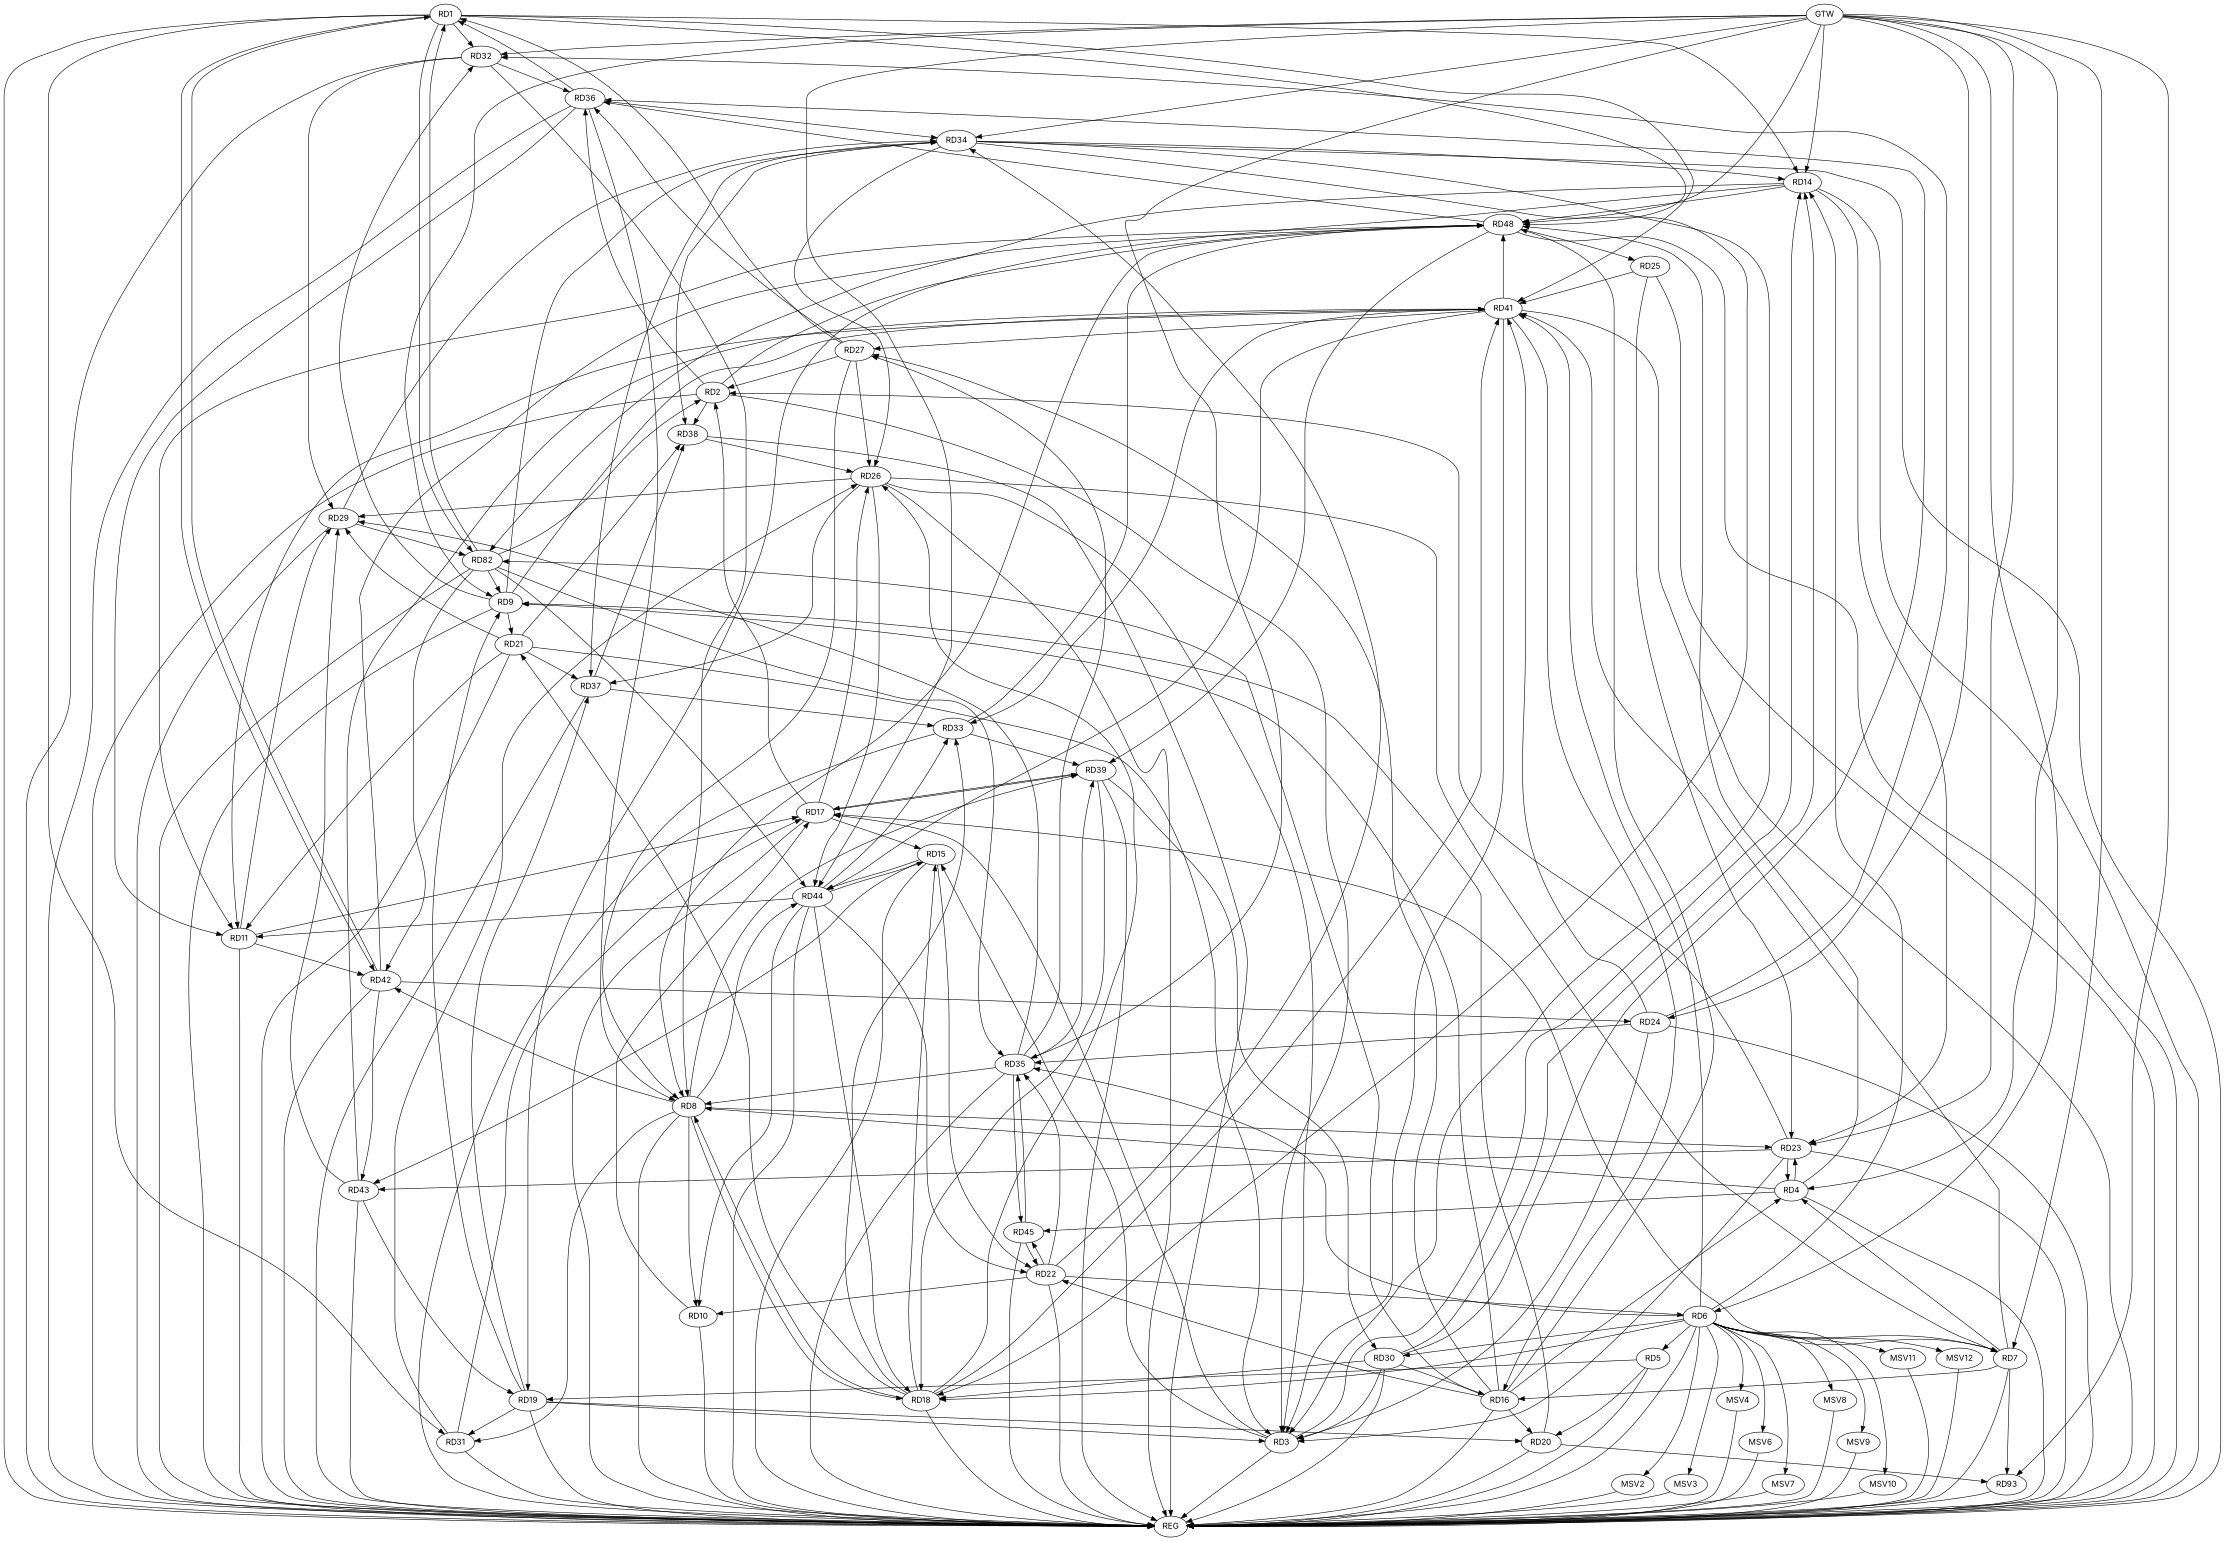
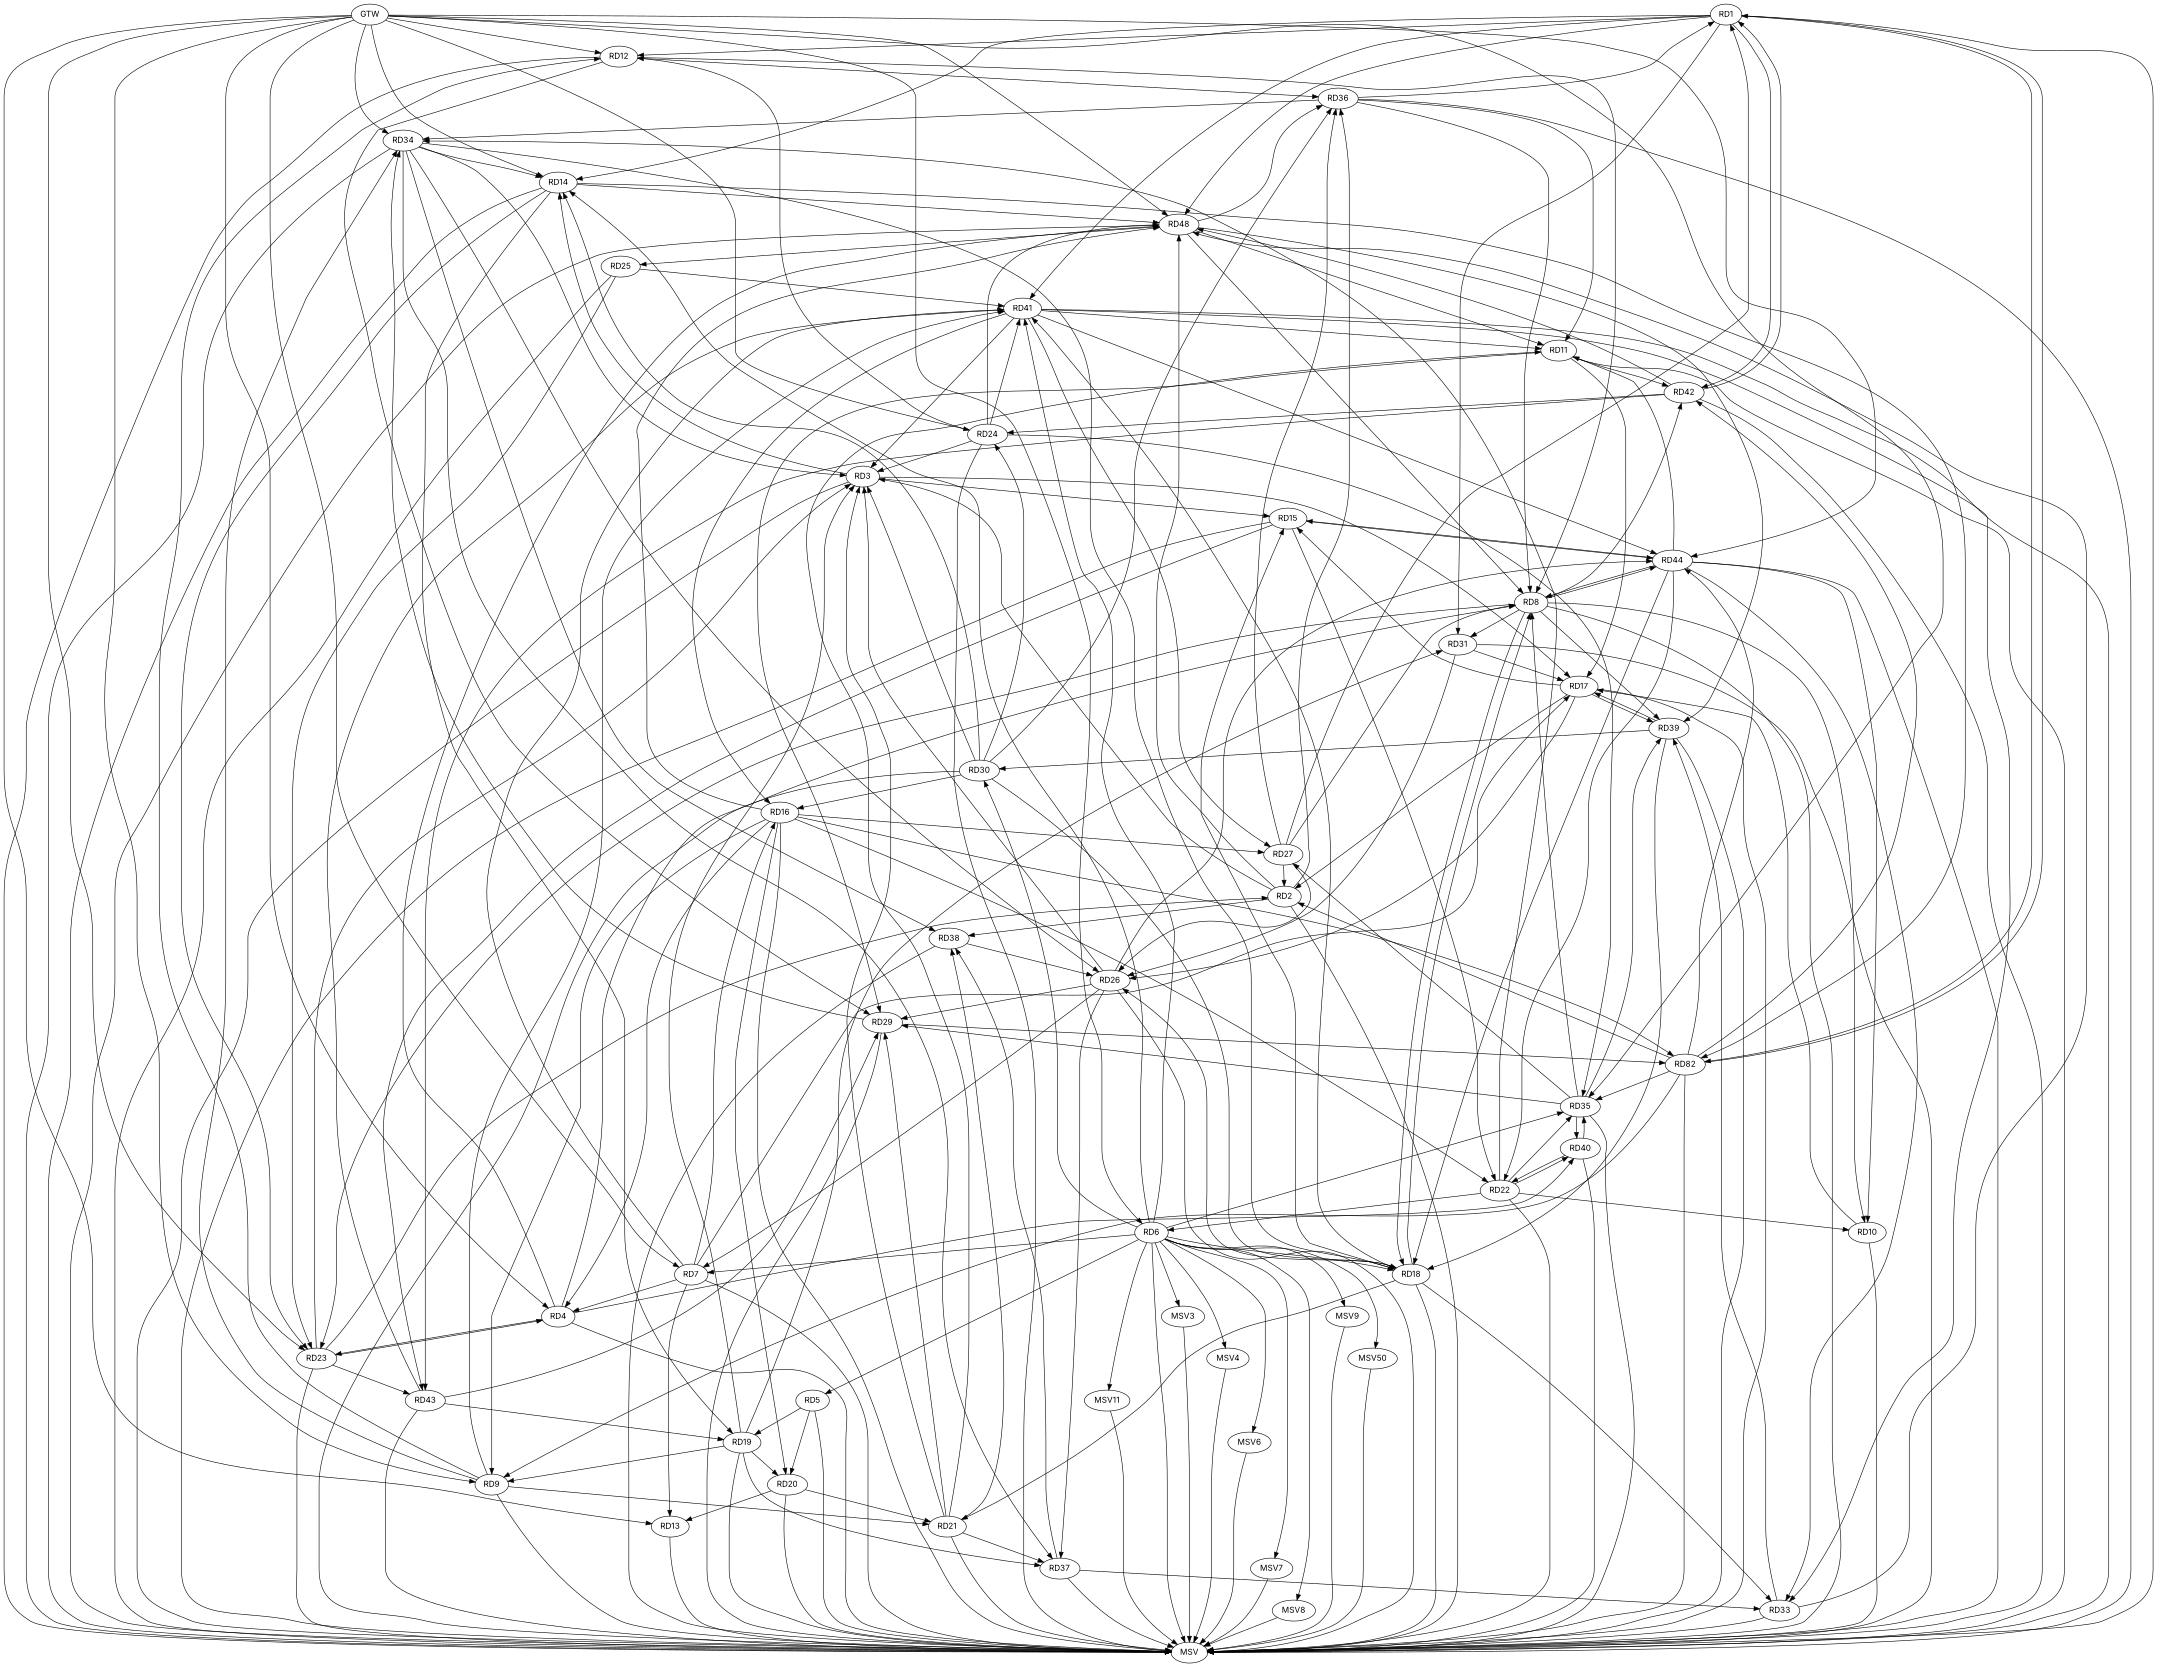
  strict digraph {
    fontname=Inter
    node [fontname=Inter]
    edge [fontname=Inter]
    n1 [label=RD1]
-   n2 [label=RD32]
+   n2 [label=RD12]
    n3 [label=RD14]
    n4 [label=RD48]
    n5 [label=RD31]
    n6 [label=RD82]
    n7 [label=RD42]
-   n8 [label=REG]
+   n8 [label=MSV]
    n9 [label=RD41]
    n10 [label=RD36]
    n11 [label=RD8]
    n12 [label=RD29]
    n13 [label=RD23]
    n14 [label=RD19]
    n15 [label=RD39]
    n16 [label=RD11]
    n17 [label=RD25]
    n18 [label=RD17]
    n19 [label=RD26]
    n20 [label=RD2]
    n21 [label=RD35]
    n22 [label=RD44]
    n23 [label=RD9]
    n24 [label=RD43]
    n25 [label=RD24]
    n26 [label=RD3]
    n27 [label=RD38]
    n28 [label=RD15]
    n29 [label=RD34]
    n30 [label=RD22]
    n31 [label=RD4]
-   n32 [label=RD45]
+   n32 [label=RD40]
    n33 [label=RD10]
    n34 [label=RD18]
    n35 [label=RD5]
    n36 [label=RD20]
-   n37 [label=RD93]
+   n37 [label=RD13]
    n38 [label=RD6]
    n39 [label=RD7]
    n40 [label=RD30]
-   n41 [label=MSV2]
    n42 [label=MSV3]
    n43 [label=MSV4]
    n44 [label=MSV6]
    n45 [label=MSV7]
    n46 [label=MSV8]
    n47 [label=MSV9]
-   n48 [label=MSV10]
+   n48 [label=MSV50]
    n49 [label=MSV11]
-   n50 [label=MSV12]
    n51 [label=RD16]
    n52 [label=RD21]
    n53 [label=RD33]
    n54 [label=RD27]
    n55 [label=RD37]
    n56 [label=GTW]
    n1 -> n2
    n1 -> n3
    n1 -> n4
    n1 -> n5
    n1 -> n6
    n1 -> n7
    n1 -> n8
    n1 -> n9
    n2 -> n8
    n2 -> n10
    n2 -> n11
    n2 -> n12
    n3 -> n4
    n3 -> n6
    n3 -> n8
    n3 -> n13
    n3 -> n14
    n4 -> n8
    n4 -> n10
    n4 -> n11
    n4 -> n15
    n4 -> n16
    n4 -> n17
    n5 -> n8
    n5 -> n18
    n5 -> n19
    n6 -> n1
    n6 -> n7
    n6 -> n8
    n6 -> n20
    n6 -> n21
    n6 -> n22
    n6 -> n23
    n7 -> n1
    n7 -> n4
    n7 -> n8
    n7 -> n24
    n7 -> n25
    n9 -> n8
    n9 -> n16
    n9 -> n22
    n9 -> n26
    n9 -> n51
    n9 -> n53
    n9 -> n54
    n10 -> n1
    n10 -> n8
    n10 -> n11
    n10 -> n16
    n10 -> n29
    n11 -> n5
    n11 -> n7
    n11 -> n8
    n11 -> n13
    n11 -> n15
    n11 -> n22
    n11 -> n33
    n11 -> n34
    n12 -> n6
    n12 -> n8
    n12 -> n29
    n13 -> n8
    n13 -> n20
    n13 -> n24
    n13 -> n26
    n13 -> n31
    n14 -> n5
    n14 -> n8
    n14 -> n23
    n14 -> n26
    n14 -> n36
    n14 -> n55
    n15 -> n8
    n15 -> n18
    n15 -> n34
    n15 -> n40
    n16 -> n7
    n16 -> n8
    n16 -> n12
    n16 -> n18
    n17 -> n8
    n17 -> n9
    n17 -> n13
    n18 -> n8
    n18 -> n15
    n18 -> n19
    n18 -> n20
    n18 -> n28
    n19 -> n8
    n19 -> n12
    n19 -> n22
    n19 -> n26
    n19 -> n39
    n19 -> n55
    n20 -> n4
    n20 -> n8
    n20 -> n10
    n20 -> n26
    n20 -> n27
    n21 -> n8
    n21 -> n11
    n21 -> n12
    n21 -> n15
    n21 -> n32
    n21 -> n54
    n22 -> n8
+   n22 -> n11
    n22 -> n16
    n22 -> n28
    n22 -> n30
    n22 -> n33
    n22 -> n34
    n22 -> n53
    n23 -> n2
    n23 -> n8
    n23 -> n9
    n23 -> n29
    n23 -> n52
    n24 -> n8
    n24 -> n9
    n24 -> n12
    n24 -> n14
    n25 -> n2
-   n9 -> n4
+   n25 -> n4
    n25 -> n8
    n25 -> n9
    n25 -> n21
    n25 -> n26
    n26 -> n3
    n26 -> n8
    n26 -> n18
    n26 -> n28
    n27 -> n8
    n27 -> n19
    n28 -> n8
    n28 -> n22
    n28 -> n24
    n28 -> n30
    n29 -> n3
    n29 -> n8
    n29 -> n19
    n29 -> n26
    n29 -> n27
    n29 -> n34
    n29 -> n55
    n30 -> n8
    n30 -> n21
    n30 -> n29
    n30 -> n32
    n30 -> n33
    n30 -> n38
    n31 -> n4
    n31 -> n8
    n31 -> n11
    n31 -> n13
    n31 -> n32
    n32 -> n8
    n32 -> n21
    n32 -> n30
    n33 -> n8
    n33 -> n18
    n34 -> n8
    n34 -> n9
    n34 -> n11
    n34 -> n19
    n34 -> n28
    n34 -> n52
    n34 -> n53
    n35 -> n8
    n35 -> n14
    n35 -> n36
    n36 -> n8
-   n36 -> n23
+   n36 -> n52
    n36 -> n37
    n37 -> n8
    n38 -> n3
    n38 -> n8
    n38 -> n9
    n38 -> n21
    n38 -> n34
    n38 -> n35
    n38 -> n39
    n38 -> n40
-   n38 -> n41
    n38 -> n42
    n38 -> n43
    n38 -> n44
    n38 -> n45
    n38 -> n46
    n38 -> n47
    n38 -> n48
    n38 -> n49
-   n38 -> n50
    n39 -> n8
    n39 -> n9
    n39 -> n18
    n39 -> n31
    n39 -> n37
    n39 -> n51
    n40 -> n3
    n40 -> n8
    n40 -> n10
+   n40 -> n25
    n40 -> n26
    n40 -> n34
    n40 -> n51
-   n41 -> n8
    n42 -> n8
    n43 -> n8
    n44 -> n8
    n45 -> n8
    n46 -> n8
    n47 -> n8
    n48 -> n8
    n49 -> n8
-   n50 -> n8
    n51 -> n4
    n51 -> n6
    n51 -> n8
    n51 -> n23
    n51 -> n30
    n51 -> n31
    n51 -> n36
    n51 -> n54
    n52 -> n8
    n52 -> n12
    n52 -> n16
    n52 -> n26
    n52 -> n27
    n52 -> n55
    n53 -> n4
    n53 -> n8
    n53 -> n15
    n54 -> n1
    n54 -> n10
    n54 -> n11
    n54 -> n19
    n54 -> n20
    n55 -> n8
    n55 -> n27
    n55 -> n53
    n56 -> n2
    n56 -> n3
    n56 -> n4
    n56 -> n13
    n56 -> n21
    n56 -> n22
    n56 -> n23
    n56 -> n25
    n56 -> n29
    n56 -> n31
    n56 -> n37
    n56 -> n38
    n56 -> n39
  }
